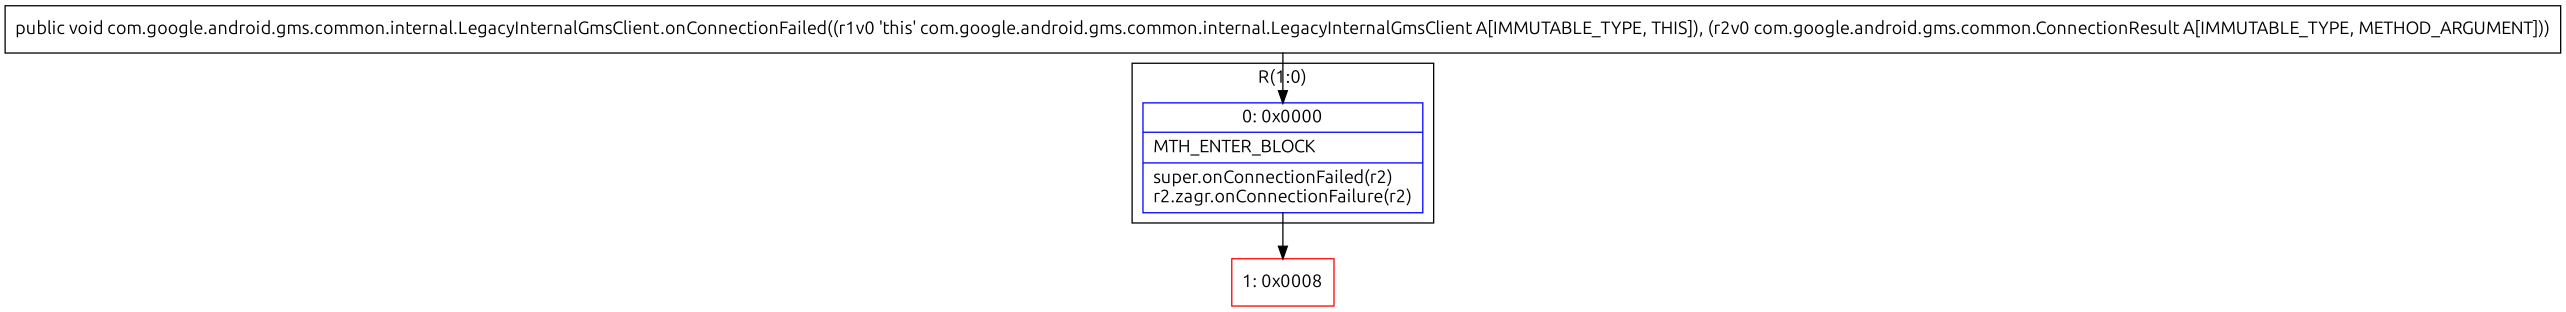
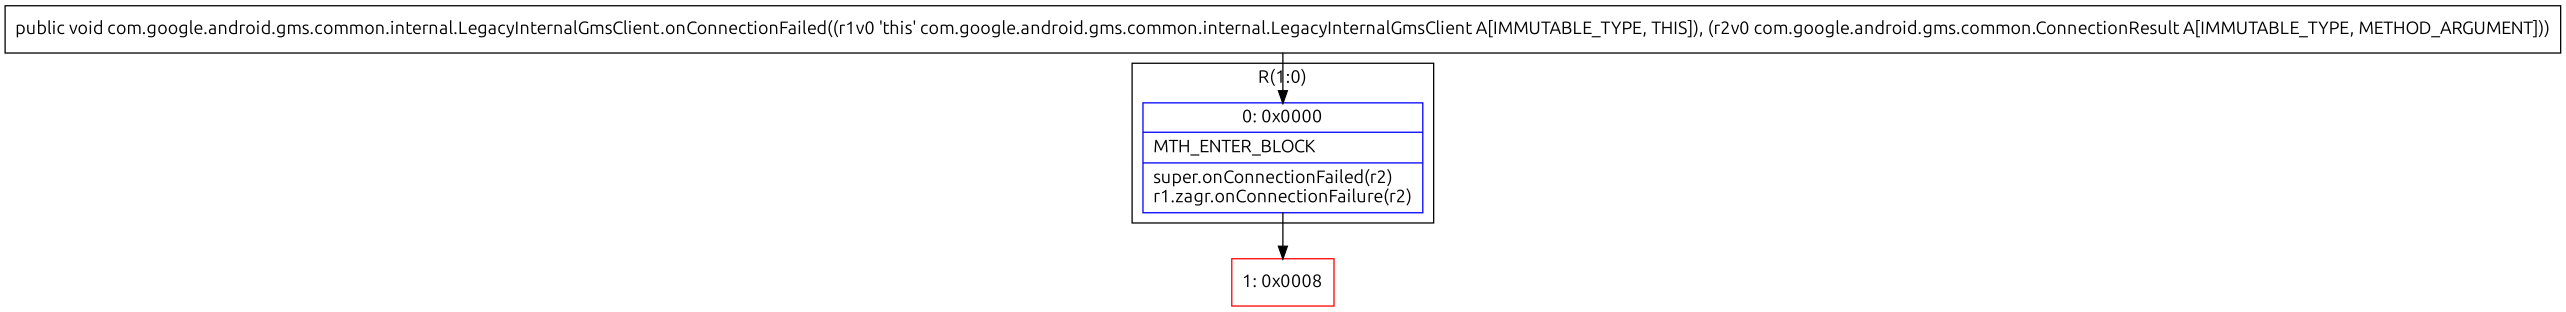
  digraph {
    fontname=Ubuntu
    node [shape=record fontname=Ubuntu]
    edge [fontname=Ubuntu]
-   n1 [color=blue label="{0\:\ 0x0000|MTH_ENTER_BLOCK\l|super.onConnectionFailed(r2)\lr2.zagr.onConnectionFailure(r2)\l}"]
+   n1 [color=blue label="{0\:\ 0x0000|MTH_ENTER_BLOCK\l|super.onConnectionFailed(r2)\lr1.zagr.onConnectionFailure(r2)\l}"]
    n2 [color=red label="{1\:\ 0x0008}"]
    n3 [label="{public void com.google.android.gms.common.internal.LegacyInternalGmsClient.onConnectionFailed((r1v0 'this' com.google.android.gms.common.internal.LegacyInternalGmsClient A[IMMUTABLE_TYPE, THIS]), (r2v0 com.google.android.gms.common.ConnectionResult A[IMMUTABLE_TYPE, METHOD_ARGUMENT])) }"]
    subgraph cluster_1 {
      label="R(1:0)"
      n1
    }
    n1 -> n2
    n3 -> n1
  }
